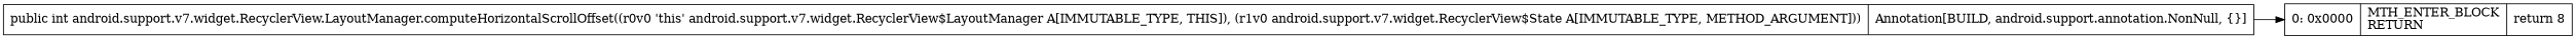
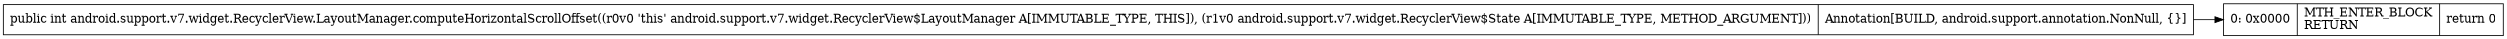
  digraph {
    rankdir=LR
    node [shape=record]
-   n1 [label="{0\:\ 0x0000|MTH_ENTER_BLOCK\lRETURN\l|return 8\l}"]
+   n1 [label="{0\:\ 0x0000|MTH_ENTER_BLOCK\lRETURN\l|return 0\l}"]
    n2 [label="{public int android.support.v7.widget.RecyclerView.LayoutManager.computeHorizontalScrollOffset((r0v0 'this' android.support.v7.widget.RecyclerView$LayoutManager A[IMMUTABLE_TYPE, THIS]), (r1v0 android.support.v7.widget.RecyclerView$State A[IMMUTABLE_TYPE, METHOD_ARGUMENT]))  | Annotation[BUILD, android.support.annotation.NonNull, \{\}]\l}"]
    n2 -> n1
  }
